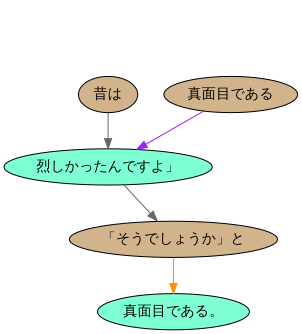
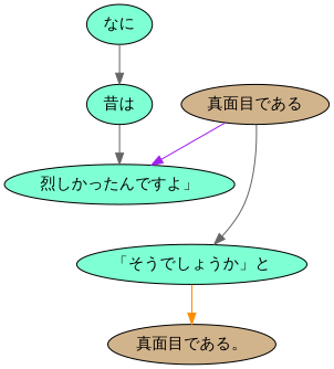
  digraph {
    node [fillcolor=aquamarine style=filled]
    edge [color=gray40]
-   n2 [fillcolor=tan label="昔は"]
+   n1 [label="なに"]
+   n2 [label="昔は"]
    n3 [label="烈しかったんですよ」"]
-   n4 [fillcolor=tan label="「そうでしょうか」と"]
+   n4 [label="「そうでしょうか」と"]
    n5 [fillcolor=tan label="真面目である"]
-   n6 [label="真面目である。"]
+   n6 [fillcolor=tan label="真面目である。"]
+   n1 -> n2
    n2 -> n3
-   n3 -> n4
+   n5 -> n4
    n4 -> n6 [color=darkorange]
    n5 -> n3 [color=purple]
  }
